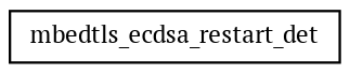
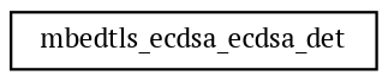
  digraph {
    rankdir=LR
    fontname="PT Serif"
-   n1 [color=black fillcolor=white fontname="PT Serif" fontsize=10 height=0.2 label=mbedtls_ecdsa_restart_det shape=record style=filled width=0.4]
+   n1 [color=black fillcolor=white fontname="PT Serif" fontsize=10 height=0.2 label=mbedtls_ecdsa_ecdsa_det shape=record style=filled width=0.4]
  }
